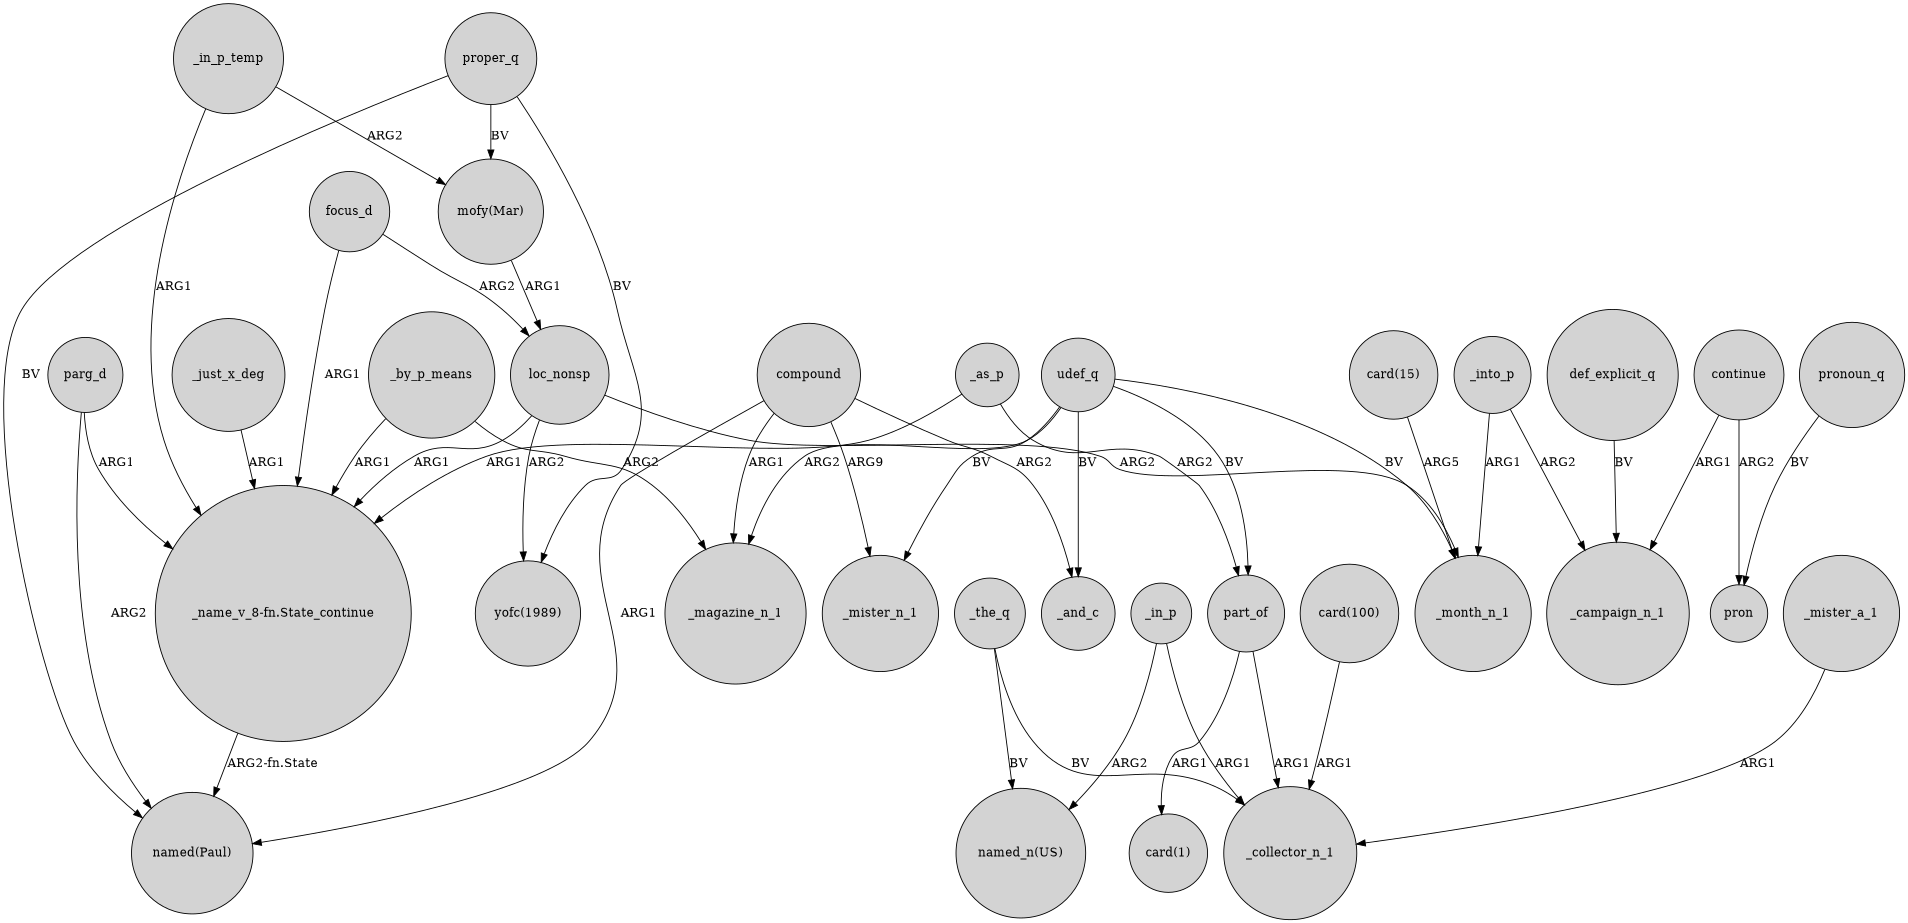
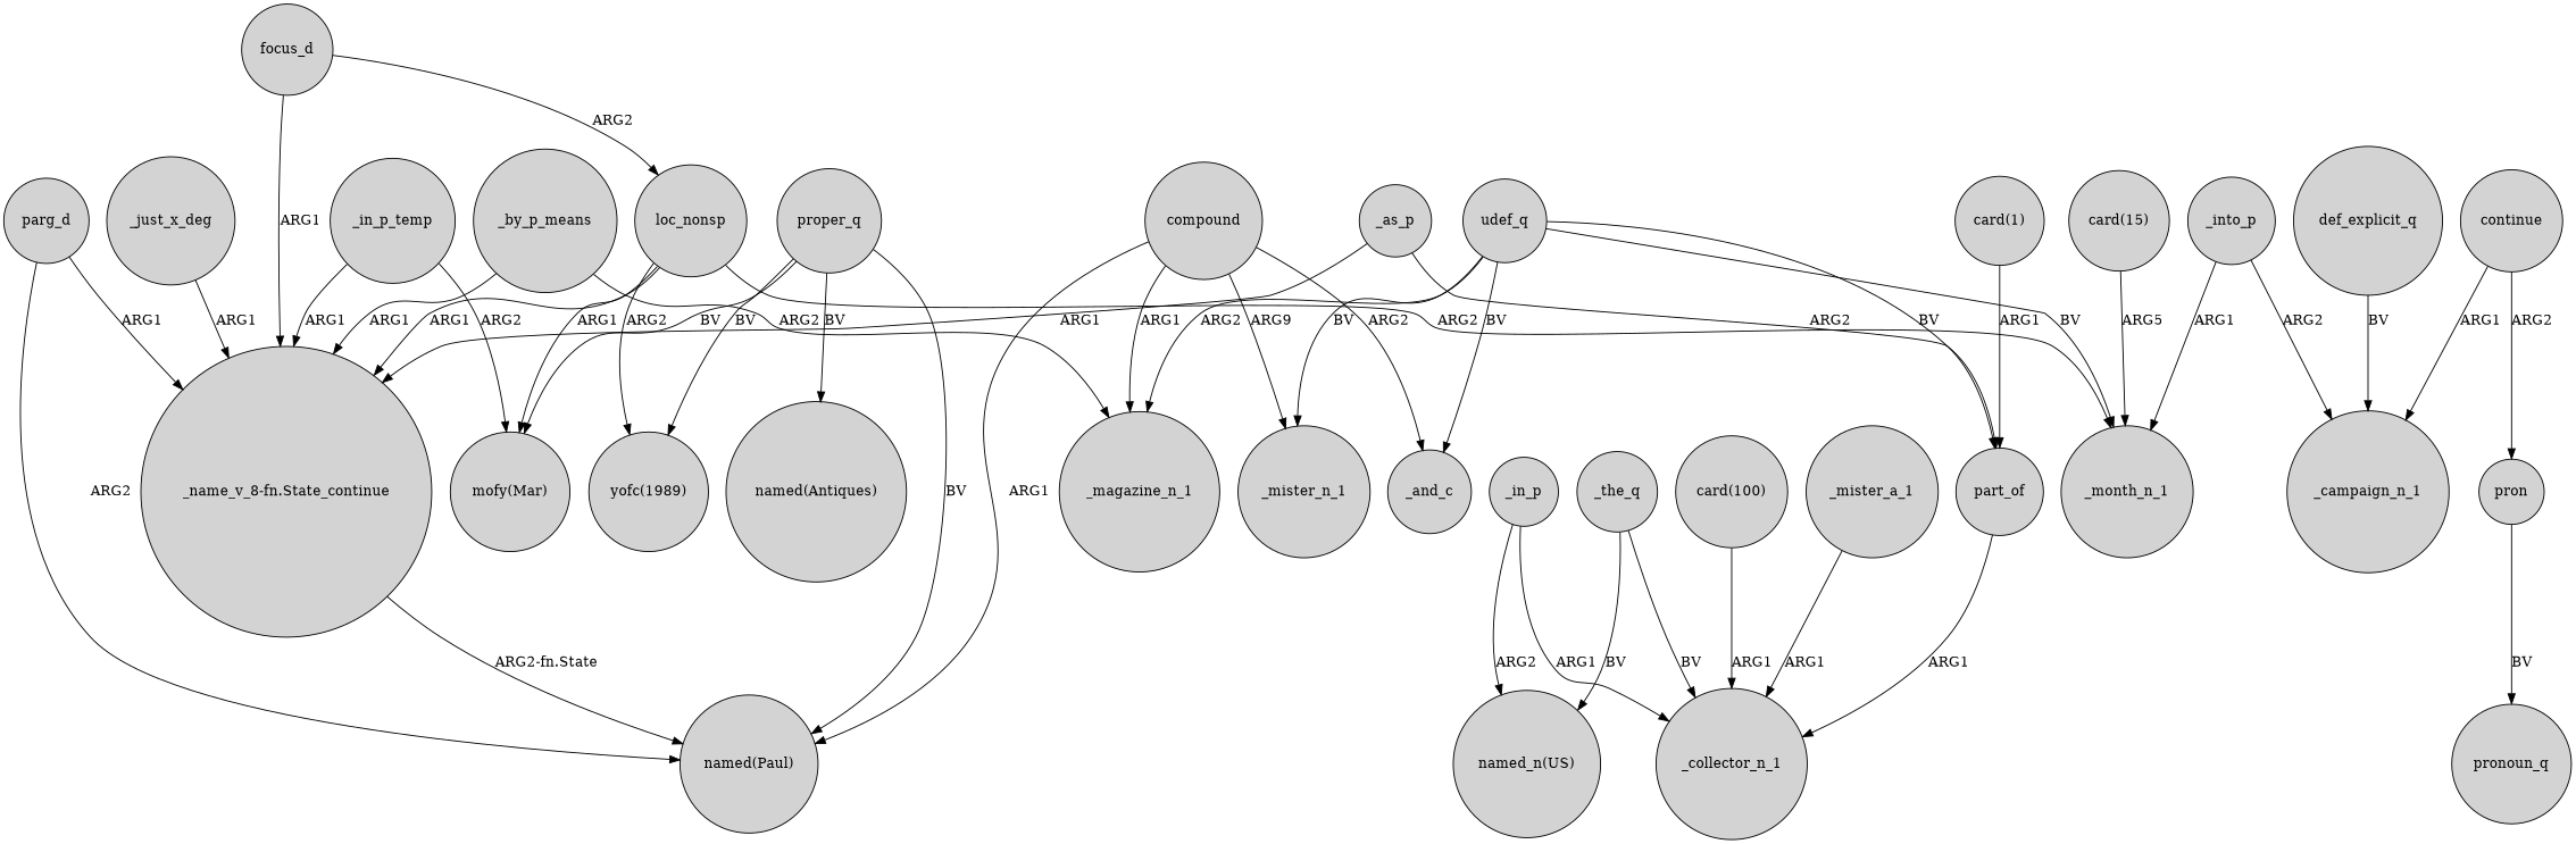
  digraph {
    node [shape=circle style=filled]
    n1 [label="_name_v_8-fn.State_continue"]
    _in_p_temp
    "mofy(Mar)"
    "named(Paul)"
    udef_q
    _month_n_1
    _mister_n_1
    part_of
    _and_c
    _magazine_n_1
    _collector_n_1
    proper_q
    "yofc(1989)"
+   "named(Antiques)"
    def_explicit_q
    _campaign_n_1
    compound
    _as_p
    _in_p
    "named_n(US)"
    _the_q
    focus_d
    loc_nonsp
    "card(1)"
    _into_p
    pronoun_q
    pron
    n28 [label=continue]
    _by_p_means
    parg_d
    _just_x_deg
    "card(100)"
    "card(15)"
    n34 [label=_mister_a_1]
    n1 -> "named(Paul)" [label="ARG2-fn.State"]
    _in_p_temp -> n1 [label=ARG1]
    _in_p_temp -> "mofy(Mar)" [label=ARG2]
    udef_q -> _month_n_1 [label=BV]
    udef_q -> _mister_n_1 [label=BV]
    udef_q -> part_of [label=BV]
    udef_q -> _and_c [label=BV]
    udef_q -> _magazine_n_1 [label=ARG2]
    part_of -> _collector_n_1 [label=ARG1]
    proper_q -> "mofy(Mar)" [label=BV]
    proper_q -> "named(Paul)" [label=BV]
    proper_q -> "yofc(1989)" [label=BV]
+   proper_q -> "named(Antiques)" [label=BV]
    def_explicit_q -> _campaign_n_1 [label=BV]
    compound -> "named(Paul)" [label=ARG1]
    compound -> _mister_n_1 [label=ARG9]
    compound -> _and_c [label=ARG2]
    compound -> _magazine_n_1 [label=ARG1]
    _as_p -> n1 [label=ARG1]
    _as_p -> part_of [label=ARG2]
    _in_p -> _collector_n_1 [label=ARG1]
    _in_p -> "named_n(US)" [label=ARG2]
    _the_q -> _collector_n_1 [label=BV]
    _the_q -> "named_n(US)" [label=BV]
    focus_d -> n1 [label=ARG1]
    focus_d -> loc_nonsp [label=ARG2]
    loc_nonsp -> n1 [label=ARG1]
-   "mofy(Mar)" -> loc_nonsp [label=ARG1]
+   loc_nonsp -> "mofy(Mar)" [label=ARG1]
    loc_nonsp -> _month_n_1 [label=ARG2]
    loc_nonsp -> "yofc(1989)" [label=ARG2]
-   part_of -> "card(1)" [label=ARG1]
+   "card(1)" -> part_of [label=ARG1]
    _into_p -> _month_n_1 [label=ARG1]
    _into_p -> _campaign_n_1 [label=ARG2]
-   pronoun_q -> pron [label=BV]
+   pron -> pronoun_q [label=BV]
    n28 -> _campaign_n_1 [label=ARG1]
    n28 -> pron [label=ARG2]
    _by_p_means -> n1 [label=ARG1]
    _by_p_means -> _magazine_n_1 [label=ARG2]
    parg_d -> n1 [label=ARG1]
    parg_d -> "named(Paul)" [label=ARG2]
    _just_x_deg -> n1 [label=ARG1]
    "card(100)" -> _collector_n_1 [label=ARG1]
    "card(15)" -> _month_n_1 [label=ARG5]
    n34 -> _collector_n_1 [label=ARG1]
  }
